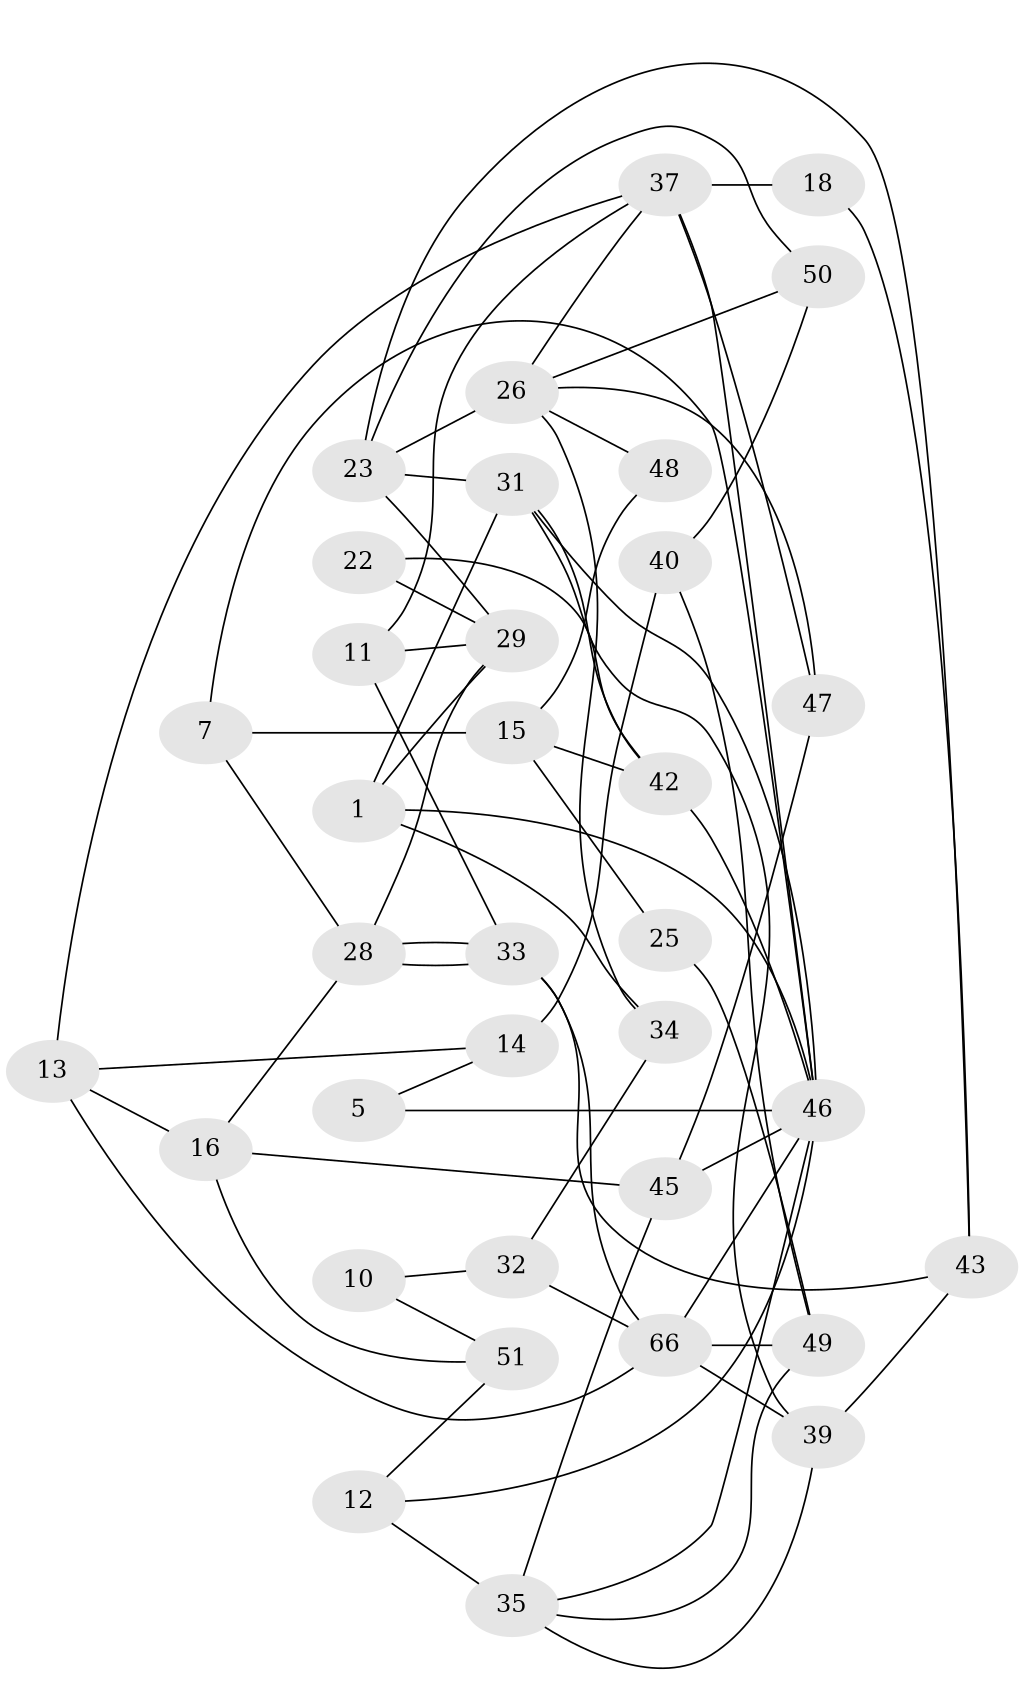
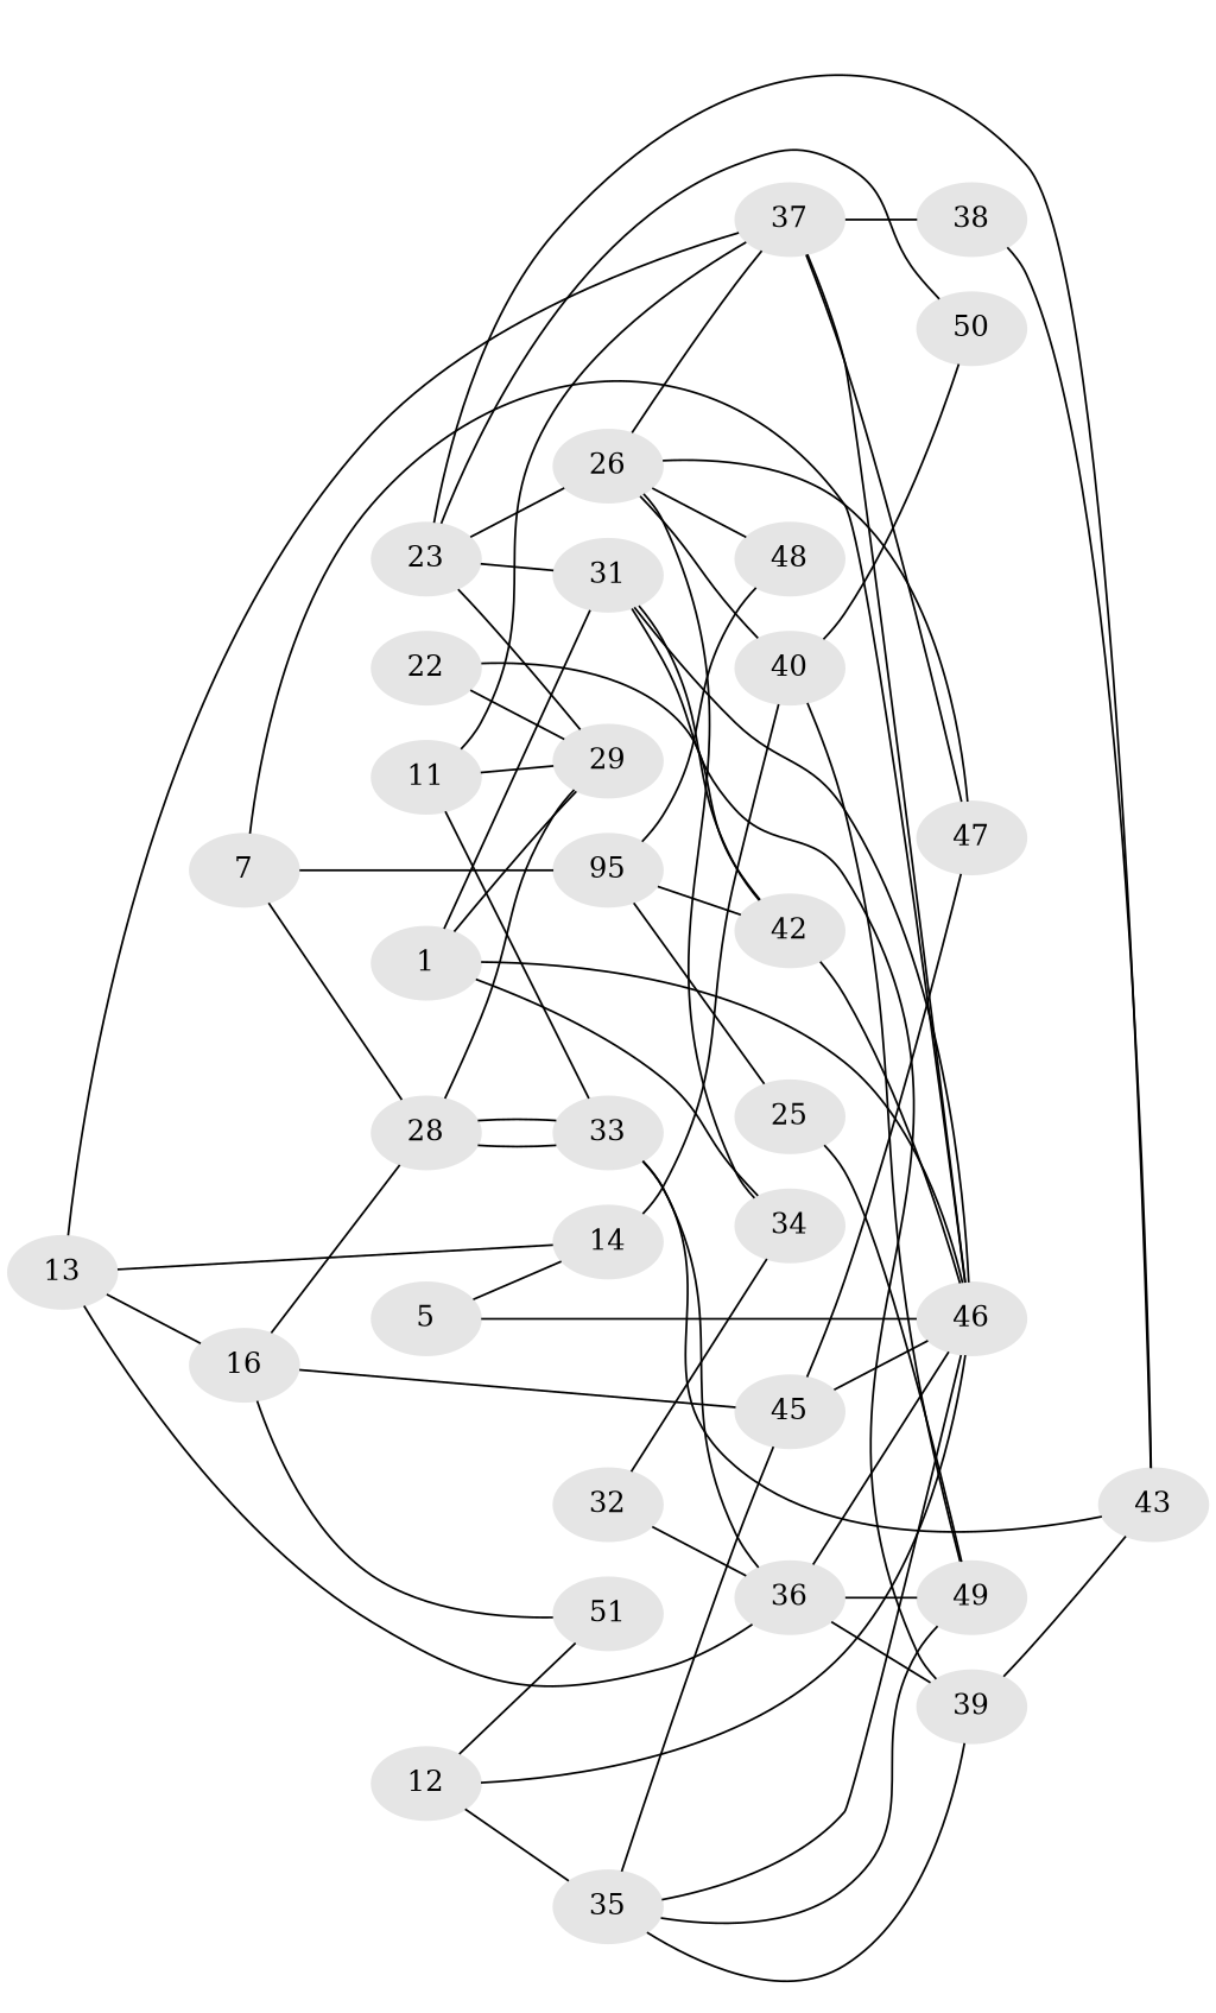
  graph {
    rankdir=LR
    node [color=gray90 style=filled]
    29 [super="+27"]
    1
    31 [super="+24"]
    34 [super="+19"]
    46 [super="+41+8"]
    42
    39 [super="+21"]
    5
    14
    40
    7
-   15
+   15 [label=95]
    28
    25
    48
    33 [super="+18"]
    51 [super="+44"]
-   10
    32
-   36 [super="+20" label=66]
+   36 [super="+20"]
    11
    37 [super="+17"]
    43
    47
-   38 [label=18]
+   38
    12 [super="+4"]
    35
    45 [super="+3"]
    49 [super="+30"]
    13
    16
    50
    22
    26 [super="+9"]
    23
    1 -- 29
    1 -- 31
    1 -- 34
    1 -- 46
    31 -- 46 [weight=2]
    31 -- 42
    31 -- 39 [weight=2]
    42 -- 46
    39 -- 43
    5 -- 46 [weight=2]
    5 -- 14
    14 -- 40
    40 -- 49
    40 -- 50
    7 -- 46
    7 -- 15
    7 -- 28
    15 -- 42
    15 -- 25
    15 -- 48
    28 -- 29
    28 -- 33
    28 -- 33
    25 -- 49
    33 -- 36
    33 -- 43 [weight=2]
-   10 -- 51 [weight=2]
-   10 -- 32
    32 -- 34 [weight=2]
    32 -- 36
    36 -- 46 [weight=2]
    36 -- 39
    36 -- 49
    11 -- 29
    11 -- 33
    11 -- 37
    37 -- 46 [weight=2]
    37 -- 47
    37 -- 38
    38 -- 43
    12 -- 46 [weight=3]
    12 -- 51 [weight=2]
    12 -- 35
    35 -- 46
    35 -- 39
    35 -- 45
    35 -- 49 [weight=2]
    45 -- 46
    45 -- 47 [weight=2]
    13 -- 14
    13 -- 36
    13 -- 37
    13 -- 16
    16 -- 28
    16 -- 51
    16 -- 45
    22 -- 29
    22 -- 42
    26 -- 34
-   26 -- 50
+   26 -- 40
    26 -- 48
    26 -- 37
    26 -- 47
    23 -- 29 [weight=2]
    23 -- 31 [weight=2]
    23 -- 43
    23 -- 50
    23 -- 26
  }
